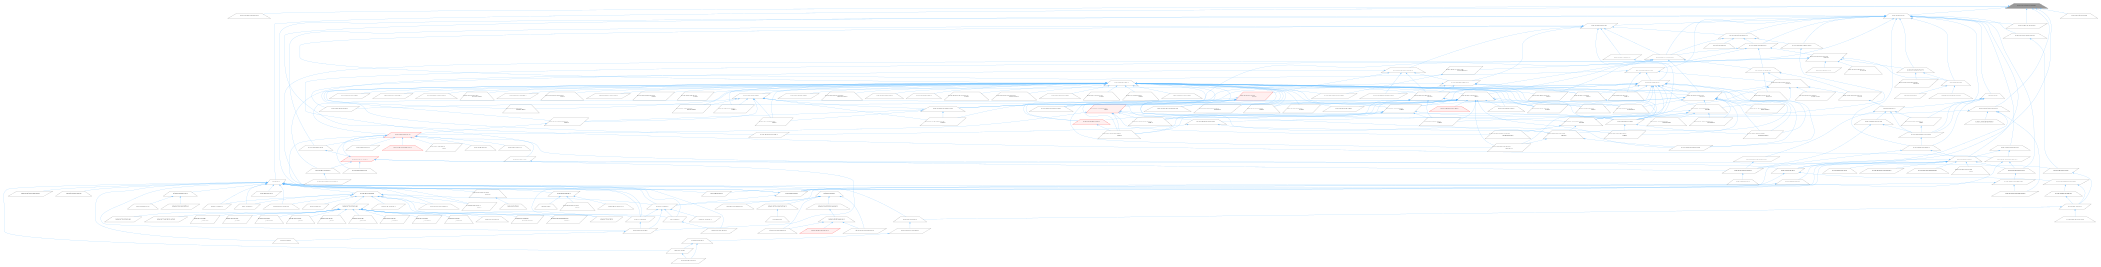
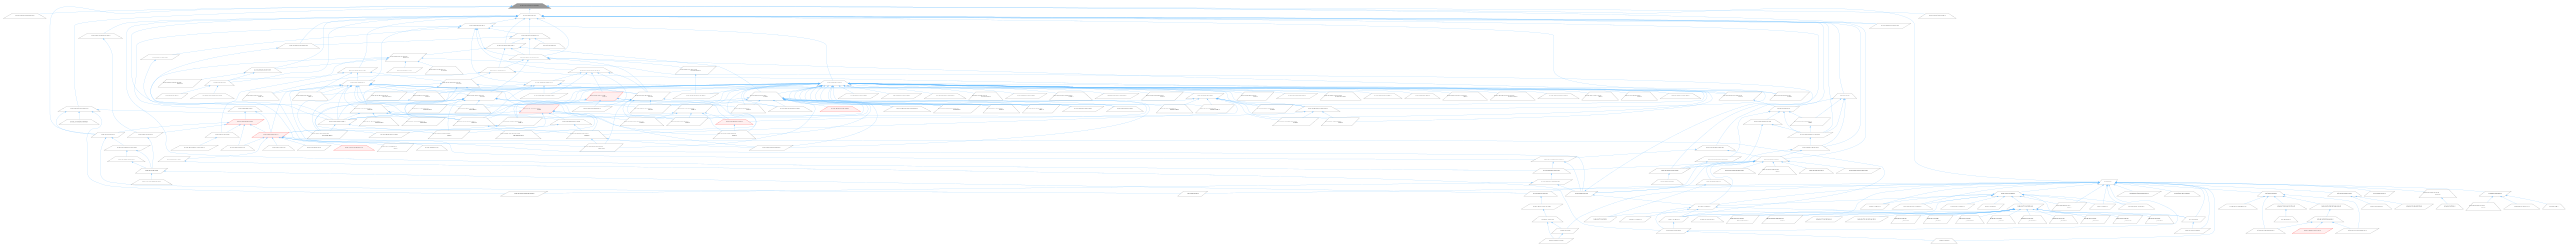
  digraph {
    fontname="Comic Neue"
    node [color=grey40 fillcolor=white fontname="Comic Neue" fontsize=10 shape=parallelogram style=filled]
    edge [color=steelblue1 dir=back fontname="Comic Neue" fontsize=10 labelfontname=Helvetica labelfontsize=10 style=solid]
    n1 [color=gray40 fillcolor=grey60 fontcolor=black height=0.2 label="MovieSceneSequenceTransform.h" shape=trapezium width=0.4]
    n2 [height=0.2 label="IMovieSceneTemplateGenerator.h" shape=trapezium width=0.4]
    n3 [height=0.2 label="ISequencer.h" width=0.4]
    n4 [height=0.2 label="MovieScenePlayback.h" shape=trapezium width=0.4]
    n5 [height=0.2 label="MovieSceneSubSection.h" width=0.4]
    n6 [height=0.2 label="MovieScenePlaybackManager.h" width=0.4]
    n7 [height=0.2 label="MovieSceneSequenceHierarchy.h" shape=trapezium width=0.4]
    n8 [height=0.2 label="MovieSceneSequenceVisitor.h" shape=trapezium width=0.4]
    n9 [height=0.2 label="AudioTrackEditor.h" width=0.4]
    n10 [height=0.2 label="BindingLifetimeTrackEditor.h" shape=trapezium width=0.4]
    n11 [height=0.2 label="BoolPropertyTrackEditor.h" width=0.4]
    n12 [height=0.2 label="SpawnTrackEditor.h" shape=trapezium width=0.4]
    n13 [height=0.2 label="CinematicShotTrackEditor.h" width=0.4]
    n14 [height=0.2 label="CommonAnimationTrackEditor.h" shape=trapezium width=0.4]
    n15 [height=0.2 label="CustomPrimitiveDataTrack\lEditor.h" width=0.4]
    n16 [height=0.2 label="ISequencerModule.h" shape=trapezium width=0.4]
    n17 [height=0.2 label="KeyframeTrackEditor.h" width=0.4]
    n18 [height=0.2 label="PropertyTrackEditor.h" width=0.4]
    n19 [height=0.2 label="SubTrackEditor.h" width=0.4]
    n20 [height=0.2 label="LevelEditorSequencerIntegration.h" width=0.4]
    n21 [height=0.2 label="LevelSequenceFBXInterop.h" shape=trapezium width=0.4]
    n22 [height=0.2 label="MaterialTrackEditor.h" width=0.4]
    n23 [height=0.2 label="MovieSceneToolHelpers.h" shape=trapezium width=0.4]
    n24 [height=0.2 label="ThumbnailSection.h" width=0.4]
    n25 [height=0.2 label="MovieSceneTrackEditor.h" shape=trapezium width=0.4]
    n26 [height=0.2 label="SequencerChannelTraits.h" shape=trapezium width=0.4]
    n27 [height=0.2 label="SequencerThumbnailCapture\lSettings.h" shape=trapezium width=0.4]
    n28 [height=0.2 label="SubTrackEditorBase.h" width=0.4]
    n29 [height=0.2 label="TrackThumbnailUtils.h" width=0.4]
    n30 [height=0.2 label="WidgetBlueprintEditor.h" width=0.4]
    n31 [height=0.2 label="BlendableToken.h" shape=trapezium width=0.4]
    n32 [height=0.2 label="MovieSceneBlendingAccumulator.h" width=0.4]
    n33 [height=0.2 label="MovieSceneExecutionTokens.h" shape=trapezium width=0.4]
    n34 [height=0.2 label="MovieSceneEvalTemplate.h" shape=trapezium width=0.4]
    n35 [height=0.2 label="MovieSceneEvaluationTrack.h" shape=trapezium width=0.4]
    n36 [height=0.2 label="IMovieSceneEvaluationHook.h" width=0.4]
    n37 [height=0.2 label="LevelSequencePlayer.h" shape=trapezium width=0.4]
    n38 [height=0.2 label="MovieSceneAudioTriggerChannel.h" shape=trapezium width=0.4]
    n39 [height=0.2 label="MovieSceneEntityManager.h" width=0.4]
    n40 [height=0.2 label="MovieSceneSkeletalAnimation\lSystem.h" width=0.4]
    n41 [height=0.2 label="MovieSceneEntitySystemLinker.h" shape=trapezium width=0.4]
    n42 [height=0.2 label="MovieSceneSequenceInstance.h" shape=trapezium width=0.4]
    n43 [height=0.2 label="MovieSceneEntitySystemRunner.h" shape=trapezium width=0.4]
    n44 [height=0.2 label="MovieSceneInstanceRegistry.h" width=0.4]
    n45 [height=0.2 label="MovieSceneSequencePlayer.h" shape=trapezium width=0.4]
    n46 [height=0.2 label="MovieSceneEvalTemplateBase.h" shape=trapezium width=0.4]
    n47 [height=0.2 label="MovieSceneTrackImplementation.h" width=0.4]
    n48 [height=0.2 label="MovieSceneCinematicShotSection.h" width=0.4]
    n49 [height=0.2 label="MovieSceneCompiledDataManager.h" width=0.4]
    n50 [height=0.2 label="MovieSceneInterrogationLinker.h" shape=trapezium width=0.4]
    n51 [height=0.2 label="K2Node_GetSequenceBinding.h" shape=trapezium width=0.4]
    n52 [height=0.2 label="SequencerCustomizationManager.h" shape=trapezium width=0.4]
    n53 [height=0.2 label="SequencerOutlinerViewModel.h" shape=trapezium width=0.4]
    n54 [height=0.2 label="SequencerTrackAreaViewModel.h" width=0.4]
    n55 [height=0.2 label="SequencerTimeSliderController.h" shape=trapezium width=0.4]
    n56 [height=0.2 label="TrackModelStorageExtension.h" shape=trapezium width=0.4]
    n57 [height=0.2 label="TimeWarpTrackEditor.h" width=0.4]
    n58 [height=0.2 label="MovieSceneToolsUserSettings.h" width=0.4]
    n59 [height=0.2 label="MediaThumbnailSection.h" width=0.4]
    n60 [height=0.2 label="ChaosCacheTrackEditor.h" width=0.4]
    n61 [height=0.2 label="MediaTrackEditor.h" width=0.4]
    n62 [height=0.2 label="SequencerTrackFilterBase.h" width=0.4]
    n63 [height=0.2 label="BuiltInChannelEditors.h" shape=trapezium width=0.4]
    n64 [height=0.2 label="SequencerChannelInterface.h" width=0.4]
    n65 [height=0.2 label="SequencerSettings.h" shape=trapezium width=0.4]
    n66 [height=0.2 label="SDesignerView.h" shape=trapezium width=0.4]
    n67 [height=0.2 label="WidgetBlueprintApplication\lMode.h" shape=trapezium width=0.4]
    n68 [height=0.2 label="WidgetBlueprintEditorUtils.h" shape=trapezium width=0.4]
    n69 [height=0.2 label="SequencerEditorViewModel.h" shape=trapezium width=0.4]
    n70 [height=0.2 label="IClockExtension.h" shape=trapezium width=0.4]
    n71 [color=red fillcolor="#FFF0F0" height=0.2 label="BindingLifetimeOverlayModel.h" width=0.4]
    n72 [height=0.2 label="TrackEditorThumbnail.h" shape=trapezium width=0.4]
    n73 [height=0.2 label="NavigationToolFilterBar.h" shape=trapezium width=0.4]
    n74 [height=0.2 label="NavigationToolFilterText\lExpressionContext.h" width=0.4]
    n75 [height=0.2 label="SequencerTextFilterExpression\lContext.h" width=0.4]
    n76 [height=0.2 label="SequencerTrackFilterBase.h" width=0.4]
    n77 [height=0.2 label="SequencerTrackFilterCollection.h" width=0.4]
    n78 [height=0.2 label="SequencerTrackFilter\l_Condition.h" width=0.4]
    n79 [height=0.2 label="SequencerTrackFilter\l_Group.h" width=0.4]
    n80 [height=0.2 label="SequencerTrackFilter\l_HideIsolate.h" shape=trapezium width=0.4]
    n81 [height=0.2 label="SequencerTrackFilter\l_Keyed.h" shape=trapezium width=0.4]
-   n82 [height=0.2 label="SequencerTrackFilter\l_Level.h" shape=trapezium width=0.4]
+   n82 [height=0.2 label="SequencerTrackFilter\l_Instantiator.h" shape=trapezium width=0.4]
    n83 [height=0.2 label="SequencerTrackFilter\l_Modified.h" shape=trapezium width=0.4]
    n84 [height=0.2 label="SequencerTrackFilter\l_Selected.h" width=0.4]
    n85 [height=0.2 label="SequencerTrackFilter\l_TimeWarp.h" width=0.4]
    n86 [height=0.2 label="SequencerTrackFilter\l_Unbound.h" shape=trapezium width=0.4]
    n87 [height=0.2 label="SequencerTrackFilters.h" width=0.4]
    n88 [height=0.2 label="BlendableTokenStack.h" width=0.4]
    n89 [height=0.2 label="MovieSceneAccumulatedBlend\lState.h" width=0.4]
    n90 [height=0.2 label="MovieSceneEvaluation.h" width=0.4]
    n91 [height=0.2 label="MovieScene3DPathTrack.h" shape=trapezium width=0.4]
    n92 [height=0.2 label="MovieSceneBaseCacheTemplate.h" width=0.4]
    n93 [height=0.2 label="MovieSceneParameterTemplate.h" shape=trapezium width=0.4]
    n94 [height=0.2 label="MovieSceneParticleParameter\lTrack.h" shape=trapezium width=0.4]
    n95 [height=0.2 label="MovieSceneParticleTrack.h" shape=trapezium width=0.4]
    n96 [height=0.2 label="MovieScenePropertyTemplate.h" width=0.4]
    n97 [height=0.2 label="MovieSceneEvaluationTemplate.h" width=0.4]
    n98 [height=0.2 label="BuiltInComponentTypes.h" width=0.4]
    n99 [height=0.2 label="MovieSceneEvaluationHook\lSystem.h" shape=trapezium width=0.4]
    n100 [height=0.2 label="MovieSceneHookSection.h" shape=trapezium width=0.4]
    n101 [height=0.2 label="MovieScenePreAnimatedCapture\lSources.h" shape=trapezium width=0.4]
    n102 [height=0.2 label="AutomatedLevelSequenceCapture.h" shape=trapezium width=0.4]
    n103 [height=0.2 label="LevelSequenceBurnIn.h" width=0.4]
    n104 [height=0.2 label="MovieSceneAudioSection.h" width=0.4]
    n105 [height=0.2 label="MovieSceneComponentAccessors.h" shape=trapezium width=0.4]
    n106 [height=0.2 label="MovieSceneEntitySystemTask.h" width=0.4]
    n107 [height=0.2 label="MovieSceneEntityBuilder.h" shape=trapezium width=0.4]
    n108 [height=0.2 label="MovieSceneEntityMutations.h" width=0.4]
    n109 [height=0.2 label="MovieSceneEntitySystem.h" shape=trapezium width=0.4]
    n110 [height=0.2 label="MovieSceneBlenderSystemHelper.h" shape=trapezium width=0.4]
    n111 [height=0.2 label="MovieSceneOverlappingEntity\lTracker.h" width=0.4]
    n112 [height=0.2 label="MovieScenePreAnimatedState\lStorage.h" width=0.4]
    n113 [height=0.2 label="MovieSceneEntitySystemLinker\lSharedExtension.h" width=0.4]
    n114 [height=0.2 label="MovieSceneTrackInstance.h" shape=trapezium width=0.4]
    n115 [height=0.2 label="LevelSequenceDirector.h" shape=trapezium width=0.4]
    n116 [height=0.2 label="MovieSceneMaterialSystem.h" width=0.4]
    n117 [height=0.2 label="MovieSceneEntityInstantiator\lSystem.h" shape=trapezium width=0.4]
    n118 [height=0.2 label="MovieSceneEvaluationTemplate\lInstance.h" width=0.4]
    n119 [height=0.2 label="MovieSceneBindingEventReceiver\lInterface.h" width=0.4]
    n120 [height=0.2 label="MovieSceneBlendingActuator.h" shape=trapezium width=0.4]
    n121 [height=0.2 label="MovieSceneMultiChannelBlending.h" width=0.4]
    n122 [height=0.2 label="MovieSceneMediaData.h" shape=trapezium width=0.4]
    n123 [color=red fillcolor="#FFF0F0" height=0.2 label="MovieScenePropertyTrack.h" width=0.4]
    n124 [height=0.2 label="MovieSceneCameraCutTrack\lInstance.h" shape=trapezium width=0.4]
    n125 [height=0.2 label="MovieSceneCustomPrimitive\lDataSystem.h" shape=trapezium width=0.4]
    n126 [height=0.2 label="MovieSceneEntityGrouping\lSystem.h" shape=trapezium width=0.4]
    n127 [height=0.2 label="MovieSceneMaterialParameter\lCollectionSystem.h" width=0.4]
    n128 [height=0.2 label="MovieSceneInterrogatedProperty\lInstantiator.h" width=0.4]
    n129 [height=0.2 label="MovieScenePreAnimatedObject\lStorage.h" shape=trapezium width=0.4]
    n130 [height=0.2 label="MovieScenePreAnimatedProperty\lStorage.h" shape=trapezium width=0.4]
    n131 [height=0.2 label="MovieScenePropertyInstantiator.h" width=0.4]
    n132 [color=red fillcolor="#FFF0F0" height=0.2 label="MovieSceneTracksComponent\lTypes.h" width=0.4]
    n133 [height=0.2 label="WeightAndEasingEvaluator\lSystem.h" shape=trapezium width=0.4]
    n134 [height=0.2 label="MovieSceneGameplayCueSections.h" width=0.4]
    n135 [height=0.2 label="MovieScenePreAnimatedCapture\lSource.h" width=0.4]
    n136 [height=0.2 label="MovieScenePreAnimatedEntity\lCaptureSource.h" width=0.4]
    n137 [height=0.2 label="MovieScenePiecewiseBoolBlender\lSystem.h" width=0.4]
    n138 [height=0.2 label="MovieScenePiecewiseDouble\lSystem.h" width=0.4]
    n139 [height=0.2 label="MovieScenePiecewiseEnumBlender\lSystem.h" width=0.4]
    n140 [color=red fillcolor="#FFF0F0" height=0.2 label="MovieScene3DTransformTrack.h" shape=trapezium width=0.4]
    n141 [height=0.2 label="MovieSceneActorReference\lTrack.h" width=0.4]
    n142 [height=0.2 label="MovieSceneBoolTrack.h" width=0.4]
    n143 [height=0.2 label="MovieSceneByteTrack.h" shape=trapezium width=0.4]
    n144 [height=0.2 label="MovieSceneColorTrack.h" shape=trapezium width=0.4]
    n145 [height=0.2 label="MovieSceneDoubleTrack.h" shape=trapezium width=0.4]
    n146 [height=0.2 label="MovieSceneEnumTrack.h" width=0.4]
    n147 [height=0.2 label="MovieSceneComponentMaterial\lSystem.h" width=0.4]
    n148 [height=0.2 label="MovieSceneComponentAttachment\lSystem.h" shape=trapezium width=0.4]
    n149 [height=0.2 label="MovieSceneComponentMobility\lSystem.h" width=0.4]
    n150 [height=0.2 label="MovieSceneComponentTransform\lSystem.h" shape=trapezium width=0.4]
    n151 [height=0.2 label="MovieSceneMaterialParameter\lSystem.h" width=0.4]
    n152 [height=0.2 label="MovieScenePreAnimatedMaterial\lParameters.h" width=0.4]
    n153 [height=0.2 label="MovieScenePreAnimatedObject\lTokenStorage.h" shape=trapezium width=0.4]
    n154 [height=0.2 label="MovieScenePreAnimatedComponent\lTransformStorage.h" shape=trapezium width=0.4]
    n155 [height=0.2 label="MovieScenePropertyComponent\lHandler.h" shape=trapezium width=0.4]
    n156 [height=0.2 label="MovieScenePreAnimatedRoot\lTokenStorage.h" width=0.4]
    n157 [height=0.2 label="MovieScenePreAnimatedState\lSystem.h" width=0.4]
    n158 [color=red fillcolor="#FFF0F0" height=0.2 label="MovieScenePropertySystem.h" shape=trapezium width=0.4]
    n159 [height=0.2 label="MovieScenePredictionSystem.h" width=0.4]
    n160 [height=0.2 label="MovieSceneTranslator.h" width=0.4]
    n161 [height=0.2 label="FCPXMLMovieSceneTranslator.h" shape=trapezium width=0.4]
    n162 [height=0.2 label="MovieSceneEntityFactoryTemplates.h" width=0.4]
    n163 [height=0.2 label="MovieScenePartialProperties.h" width=0.4]
    n164 [color=red fillcolor="#FFF0F0" height=0.2 label="MovieScenePropertySystem\lTypes.h" width=0.4]
    n165 [color=red fillcolor="#FFF0F0" height=0.2 label="IMovieSceneEntityProvider.h" width=0.4]
    n166 [height=0.2 label="MovieSceneTrackInstanceSystem.h" shape=trapezium width=0.4]
    n167 [height=0.2 label="BoolChannelEvaluatorSystem.h" width=0.4]
    n168 [height=0.2 label="ByteChannelEvaluatorSystem.h" width=0.4]
    n169 [height=0.2 label="DoubleChannelEvaluatorSystem.h" shape=trapezium width=0.4]
    n170 [height=0.2 label="DoublePerlinNoiseChannel\lEvaluatorSystem.h" shape=trapezium width=0.4]
    n171 [height=0.2 label="FloatChannelEvaluatorSystem.h" width=0.4]
    n172 [height=0.2 label="FloatPerlinNoiseChannelEvaluator\lSystem.h" shape=trapezium width=0.4]
    n173 [height=0.2 label="IntegerChannelEvaluatorSystem.h" width=0.4]
    n174 [height=0.2 label="MovieSceneBaseValueEvaluator\lSystem.h" width=0.4]
    n175 [height=0.2 label="MovieSceneBindingLifetime\lSystem.h" width=0.4]
    n176 [height=0.2 label="MovieSceneBlenderSystem.h" width=0.4]
    n177 [height=0.2 label="MovieScenePiecewiseDouble\lBlenderSystem.h" shape=trapezium width=0.4]
    n178 [height=0.2 label="MovieScenePiecewiseInteger\lBlenderSystem.h" width=0.4]
    n179 [height=0.2 label="MovieSceneQuaternionBlender\lSystem.h" width=0.4]
    n180 [height=0.2 label="MovieSceneBoundObjectInstantiator.h" shape=trapezium width=0.4]
    n181 [height=0.2 label="MovieSceneBoundSceneComponent\lInstantiator.h" width=0.4]
    n182 [height=0.2 label="MovieSceneCameraShakeSystem.h" width=0.4]
    n183 [height=0.2 label="MovieSceneConstraintSystem.h" width=0.4]
    n184 [height=0.2 label="MovieSceneDeferredComponent\lMovementSystem.h" shape=trapezium width=0.4]
    n185 [height=0.2 label="MovieSceneHierarchicalBias\lSystem.h" shape=trapezium width=0.4]
    n186 [height=0.2 label="MovieSceneRootInstantiator\lSystem.h" width=0.4]
    n187 [height=0.2 label="MovieSceneStitchAnimSystem.h" width=0.4]
    n188 [height=0.2 label="MovieSceneVisibilitySystem.h" shape=trapezium width=0.4]
    n189 [height=0.2 label="MovieSceneEvalTimeSystem.h" shape=trapezium width=0.4]
    n190 [height=0.2 label="MovieSceneEventSystems.h" shape=trapezium width=0.4]
    n191 [height=0.2 label="MovieSceneMotionVectorSimulation\lSystem.h" shape=trapezium width=0.4]
    n192 [height=0.2 label="MovieSceneQuaternionInterpolation\lRotationSystem.h" shape=trapezium width=0.4]
    n193 [height=0.2 label="MovieSceneSpawnablesSystem.h" shape=trapezium width=0.4]
    n194 [height=0.2 label="MovieSceneTransformOrigin\lSystem.h" shape=trapezium width=0.4]
    n195 [height=0.2 label="ObjectPathChannelEvaluator\lSystem.h" shape=trapezium width=0.4]
    n196 [height=0.2 label="StringChannelEvaluatorSystem.h" shape=trapezium width=0.4]
    n197 [height=0.2 label="MovieSceneExportMetadata.h" shape=trapezium width=0.4]
    n198 [color=red fillcolor="#FFF0F0" height=0.2 label="MovieSceneInitialValueSystem.h" shape=trapezium width=0.4]
    n199 [height=0.2 label="MovieSceneCompiledVolatility\lManager.h" shape=trapezium width=0.4]
    n200 [height=0.2 label="MovieSceneLegacyPlayer.h" width=0.4]
    n1 -> n2
    n1 -> n3
    n1 -> n4
    n1 -> n5
    n1 -> n6
    n1 -> n7
    n1 -> n8
    n3 -> n9
    n3 -> n10
    n3 -> n11
    n3 -> n12
    n3 -> n13
    n3 -> n14
    n3 -> n15
    n3 -> n16
    n3 -> n17
    n3 -> n18
    n3 -> n19
    n3 -> n20
    n3 -> n21
    n3 -> n22
    n3 -> n23
    n3 -> n24
    n3 -> n25
    n3 -> n26
    n3 -> n27
    n3 -> n28
    n3 -> n29
    n3 -> n30
    n4 -> n6
    n4 -> n31
    n4 -> n32
    n4 -> n33
    n4 -> n34
    n4 -> n35
    n4 -> n36
    n4 -> n37
    n4 -> n38
    n4 -> n39
    n4 -> n40
    n4 -> n41
    n4 -> n42
    n4 -> n43
    n4 -> n44
    n4 -> n45
    n4 -> n46
    n4 -> n47
    n5 -> n28
    n5 -> n48
    n7 -> n5
    n7 -> n49
    n7 -> n50
    n7 -> n51
    n11 -> n12
    n16 -> n52
    n16 -> n53
    n16 -> n54
    n16 -> n55
    n16 -> n56
    n17 -> n11
    n17 -> n18
    n17 -> n19
    n17 -> n57
    n18 -> n11
    n19 -> n13
    n23 -> n58
    n24 -> n59
    n25 -> n9
    n25 -> n10
    n25 -> n14
    n25 -> n15
    n25 -> n17
    n25 -> n18
    n25 -> n19
    n25 -> n22
    n25 -> n60
    n25 -> n61
    n25 -> n62
    n26 -> n63
    n26 -> n64
    n27 -> n65
    n30 -> n66
    n30 -> n67
    n30 -> n68
    n31 -> n32
    n31 -> n33
    n31 -> n88
    n31 -> n89
    n32 -> n33
    n33 -> n34
    n33 -> n90
    n34 -> n17
    n34 -> n35
    n34 -> n90
    n34 -> n91
    n34 -> n92
    n34 -> n93
    n34 -> n94
    n34 -> n95
    n34 -> n96
    n35 -> n97
    n36 -> n98
    n36 -> n99
    n36 -> n100
    n36 -> n101
    n37 -> n102
    n37 -> n103
    n38 -> n104
    n39 -> n41
    n39 -> n42
    n39 -> n98
    n39 -> n105
    n39 -> n106
    n39 -> n107
    n39 -> n108
    n39 -> n109
    n41 -> n110
    n41 -> n111
    n41 -> n112
    n41 -> n113
    n41 -> n114
    n42 -> n41
    n42 -> n43
    n42 -> n44
    n42 -> n115
    n43 -> n116
    n44 -> n41
    n44 -> n114
    n44 -> n117
    n44 -> n118
    n45 -> n37
    n45 -> n119
    n46 -> n34
    n46 -> n47
    n47 -> n35
    n47 -> n90
    n48 -> n160
    n48 -> n197
    n50 -> n155
    n50 -> n159
    n52 -> n69
    n55 -> n70
    n58 -> n72
    n62 -> n73
    n62 -> n74
    n62 -> n75
    n62 -> n76
    n62 -> n77
    n62 -> n78
    n62 -> n79
    n62 -> n80
    n62 -> n81
    n62 -> n82
    n62 -> n83
    n62 -> n84
    n62 -> n85
    n62 -> n86
    n62 -> n87
    n69 -> n53
    n69 -> n54
    n69 -> n71
    n72 -> n24
    n72 -> n59
    n88 -> n32
    n88 -> n89
    n88 -> n120
    n88 -> n121
    n89 -> n32
    n90 -> n4
    n90 -> n17
    n95 -> n87
    n96 -> n122
    n97 -> n49
    n97 -> n90
    n98 -> n99
    n98 -> n110
    n98 -> n111
    n98 -> n112
    n98 -> n116
    n98 -> n123
    n98 -> n124
    n98 -> n125
    n98 -> n126
    n98 -> n127
    n98 -> n128
    n98 -> n129
    n98 -> n130
    n98 -> n131
    n98 -> n132
    n98 -> n133
    n100 -> n134
    n101 -> n112
    n101 -> n129
    n101 -> n130
    n101 -> n135
    n101 -> n136
    n104 -> n160
    n105 -> n106
    n105 -> n111
    n105 -> n162
    n105 -> n163
    n105 -> n164
    n106 -> n110
    n106 -> n111
    n106 -> n112
    n106 -> n126
    n106 -> n130
    n106 -> n162
-   n123 -> n107
+   n107 -> n123
    n107 -> n165
    n108 -> n116
    n109 -> n40
    n109 -> n99
    n109 -> n111
    n109 -> n116
    n109 -> n117
    n109 -> n125
    n109 -> n126
    n109 -> n127
    n109 -> n131
    n109 -> n133
    n109 -> n137
    n109 -> n138
    n109 -> n139
    n109 -> n147
    n109 -> n151
    n109 -> n157
    n109 -> n158
    n109 -> n159
    n109 -> n166
    n109 -> n167
    n109 -> n168
    n109 -> n169
    n109 -> n170
    n109 -> n171
    n109 -> n172
    n109 -> n173
    n109 -> n174
    n109 -> n175
    n109 -> n176
    n109 -> n177
    n109 -> n178
    n109 -> n179
    n109 -> n180
    n109 -> n181
    n109 -> n182
    n109 -> n183
    n109 -> n184
    n109 -> n185
    n109 -> n186
    n109 -> n187
    n109 -> n188
    n109 -> n189
    n109 -> n190
    n109 -> n191
    n109 -> n192
    n109 -> n193
    n109 -> n194
    n109 -> n195
    n109 -> n196
    n110 -> n137
    n110 -> n138
    n110 -> n139
    n111 -> n125
    n111 -> n128
    n111 -> n148
    n111 -> n149
    n111 -> n150
    n111 -> n151
    n112 -> n125
    n112 -> n127
    n112 -> n129
    n112 -> n147
    n112 -> n151
    n112 -> n152
    n112 -> n155
    n112 -> n156
    n112 -> n157
    n113 -> n182
    n114 -> n101
    n114 -> n124
    n114 -> n135
    n116 -> n127
    n116 -> n147
    n117 -> n128
    n117 -> n131
    n117 -> n133
    n117 -> n148
    n117 -> n149
    n117 -> n150
    n117 -> n151
    n117 -> n157
    n117 -> n166
    n117 -> n180
    n117 -> n181
    n117 -> n185
    n117 -> n186
    n117 -> n187
    n117 -> n188
    n117 -> n198
    n118 -> n37
    n118 -> n45
    n118 -> n90
    n118 -> n96
    n118 -> n199
    n118 -> n200
    n120 -> n32
    n120 -> n96
    n121 -> n96
    n123 -> n18
    n123 -> n140
    n123 -> n141
    n123 -> n142
    n123 -> n143
    n123 -> n144
    n123 -> n145
    n123 -> n146
    n126 -> n116
    n129 -> n116
    n129 -> n130
    n129 -> n149
    n129 -> n152
    n129 -> n153
    n130 -> n154
    n130 -> n155
    n132 -> n50
    n132 -> n116
    n132 -> n123
    n132 -> n148
    n132 -> n150
    n132 -> n154
    n135 -> n88
    n137 -> n123
    n142 -> n11
    n155 -> n128
    n155 -> n131
    n157 -> n116
    n157 -> n148
    n157 -> n149
    n157 -> n150
    n157 -> n158
    n158 -> n150
    n160 -> n23
    n160 -> n161
    n164 -> n130
    n164 -> n132
    n164 -> n158
    n164 -> n163
    n164 -> n166
    n165 -> n5
    n165 -> n100
    n165 -> n104
    n165 -> n123
    n165 -> n145
    n176 -> n110
    n176 -> n137
    n176 -> n138
    n176 -> n139
    n176 -> n155
    n176 -> n177
    n176 -> n178
    n176 -> n179
    n197 -> n160
  }
